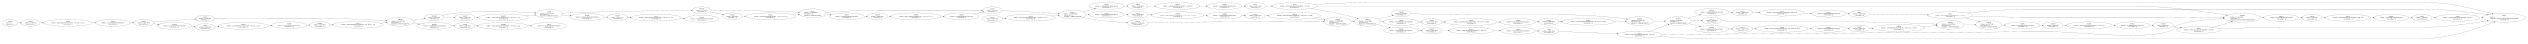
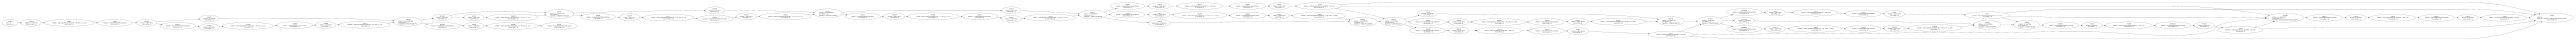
  digraph {
    fontname=Nunito
    rankdir=LR
    node [fontname=Nunito shape=oval]
    edge [fontname=Nunito]
    n1 [height=1.041 label="Node1\nmodule = cudnn.SpatialConvolution(256 -> 30, 1x1)\lreverseMap = {}" width=6.0052]
    n2 [height=1.3356 label="Node2\ninput = {}\lmapindex = {Node1,Node3,Node4,Node5,Node6}\lreverseMap = {}" width=5.7861]
    n3 [height=1.3356 label="Node33\nmodule = nn.JoinTable\lreverseMap = {}\lmapindex = {Node39,Node1}" width=3.5652]
    n4 [height=1.3356 label="Node36\nmodule = nn.JoinTable\lreverseMap = {}\lmapindex = {Node1,Node3,Node4,Node5}" width=5.0043]
    n5 [height=1.041 label="Node28\nmodule = nn.SpatialBatchNormalization\lreverseMap = {}" width=4.6805]
    n6 [height=1.041 label="Node46\nmodule = nn.Identity\lreverseMap = {}" width=2.6117]
    n7 [height=1.041 label="Node81\nmodule = nn.SpatialBatchNormalization\lreverseMap = {}" width=4.6805]
    n8 [height=1.041 label="Node31\nmodule = nn.SpatialBatchNormalization\lreverseMap = {}" width=4.6805]
    n9 [height=1.041 label="Node23\nmodule = cudnn.ReLU\lreverseMap = {}" width=2.8072]
    n10 [height=1.3356 label="Node40\nmodule = nn.CAddTable\lreverseMap = {}\lmapindex = {Node46,Node47}" width=3.7034]
    n11 [height=1.041 label="Node74\nmodule = cudnn.ReLU\lreverseMap = {}" width=2.8072]
    n12 [height=1.041 label="Node26\nmodule = cudnn.ReLU\lreverseMap = {}" width=2.8072]
    n13 [height=1.041 label="Node3\nmodule = cudnn.SpatialConvolution(256 -> 30, 1x1)\lreverseMap = {}" width=6.0052]
    n14 [height=1.3356 label="Node34\nmodule = nn.JoinTable\lreverseMap = {}\lmapindex = {Node40,Node3}" width=3.5652]
    n15 [height=1.041 label="Node29\nmodule = nn.SpatialBatchNormalization\lreverseMap = {}" width=4.6805]
    n16 [height=1.041 label="Node48\nmodule = nn.Identity\lreverseMap = {}" width=2.6117]
    n17 [height=1.041 label="Node82\nmodule = nn.SpatialBatchNormalization\lreverseMap = {}" width=4.6805]
    n18 [height=1.041 label="Node24\nmodule = cudnn.ReLU\lreverseMap = {}" width=2.8072]
    n19 [height=1.3356 label="Node41\nmodule = nn.CAddTable\lreverseMap = {}\lmapindex = {Node48,Node49}" width=3.7034]
    n20 [height=1.041 label="Node75\nmodule = cudnn.ReLU\lreverseMap = {}" width=2.8072]
    n21 [height=1.041 label="Node4\nmodule = cudnn.SpatialConvolution(256 -> 30, 1x1)\lreverseMap = {}" width=6.0052]
    n22 [height=1.3356 label="Node35\nmodule = nn.JoinTable\lreverseMap = {}\lmapindex = {Node41,Node4}" width=3.5652]
    n23 [height=1.041 label="Node30\nmodule = nn.SpatialBatchNormalization\lreverseMap = {}" width=4.6805]
    n24 [height=1.041 label="Node25\nmodule = cudnn.ReLU\lreverseMap = {}" width=2.8072]
    n25 [height=1.041 label="Node5\nmodule = cudnn.SpatialConvolution(256 -> 30, 1x1)\lreverseMap = {}" width=6.0052]
    n26 [height=1.041 label="Node6\nmodule = cudnn.SpatialConvolution(256 -> 30, 1x1)\lreverseMap = {}" width=6.0052]
    n27 [height=1.041 label="Node7\nmodule = cudnn.ReLU\lreverseMap = {}" width=2.8072]
    n28 [height=1.041 label="Node8\nmodule = cudnn.ReLU\lreverseMap = {}" width=2.8072]
    n29 [height=1.041 label="Node9\nmodule = cudnn.ReLU\lreverseMap = {}" width=2.8072]
    n30 [height=1.041 label="Node10\nmodule = cudnn.ReLU\lreverseMap = {}" width=2.8072]
    n31 [height=1.041 label="Node11\nmodule = cudnn.ReLU\lreverseMap = {}" width=2.8072]
    n32 [height=1.041 label="Node12\nmodule = nn.SpatialBatchNormalization\lreverseMap = {}" width=4.6805]
    n33 [height=1.041 label="Node13\nmodule = nn.SpatialBatchNormalization\lreverseMap = {}" width=4.6805]
    n34 [height=1.041 label="Node14\nmodule = nn.SpatialBatchNormalization\lreverseMap = {}" width=4.6805]
    n35 [height=1.041 label="Node15\nmodule = nn.SpatialBatchNormalization\lreverseMap = {}" width=4.6805]
    n36 [height=1.041 label="Node16\nmodule = nn.SpatialBatchNormalization\lreverseMap = {}" width=4.6805]
    n37 [height=1.041 label="Node17\nmodule = cudnn.SpatialConvolution(16 -> 256, 1x1)\lreverseMap = {}" width=6.0052]
    n38 [height=1.041 label="Node18\nmodule = cudnn.SpatialConvolution(46 -> 256, 1x1)\lreverseMap = {}" width=6.0052]
    n39 [height=1.041 label="Node19\nmodule = cudnn.SpatialConvolution(76 -> 256, 1x1)\lreverseMap = {}" width=6.0052]
    n40 [height=1.041 label="Node20\nmodule = cudnn.SpatialConvolution(106 -> 256, 1x1)\lreverseMap = {}" width=6.1434]
    n41 [height=1.041 label="Node21\nmodule = cudnn.SpatialConvolution(120 -> 256, 1x1)\lreverseMap = {}" width=6.1434]
    n42 [height=1.041 label="Node22\nmodule = cudnn.ReLU\lreverseMap = {}" width=2.8072]
    n43 [height=1.041 label="Node27\nmodule = nn.SpatialBatchNormalization\lreverseMap = {}" width=4.6805]
    n44 [height=1.3356 label="Node32\nmodule = nn.CAddTable\lreverseMap = {}\lmapindex = {Node37,Node38}" width=3.7034]
    n45 [height=1.041 label="Node44\nmapindex = nn.Identity\lreverseMap = {}" width=2.6117]
    n46 [height=1.041 label="Node80\nmodule = nn.SpatialBatchNormalization\lreverseMap = {}" width=4.6805]
    n47 [height=1.3356 label="Node39\nmodule = nn.CAddTable\lreverseMap = {}\lmapindex = {Node44,Node45}" width=3.7034]
    n48 [height=1.041 label="Node73\nmodule = cudnn.ReLU\lreverseMap = {}" width=2.8072]
    n49 [height=1.041 label="Node66\nmodule = cudnn.SpatialConvolution(16 -> 16, 17x17, 1,1, 8,8)\lreverseMap = {}" width=7.0968]
    n50 [height=1.041 label="Node67\nmodule = cudnn.SpatialConvolution(46 -> 46, 17x17, 1,1, 8,8)\lreverseMap = {}" width=7.0968]
    n51 [height=1.041 label="Node68\nmodule = cudnn.SpatialConvolution(76 -> 76, 17x17, 1,1, 8,8)\lreverseMap = {}" width=7.0968]
    n52 [height=1.041 label="Node37\nmodule = nn.Identity\lreverseMap = {}" width=2.6117]
    n53 [height=1.041 label="Node38\nmodule = cudnn.SpatialConvolution(16 -> 16, 3x3, 1,1, 1,1)\lreverseMap = {}" width=6.8442]
    n54 [height=1.3356 label="Node42\nmodule = nn.CAddTable\lreverseMap = {}\lmapindex = {Node50,Node51}" width=3.7034]
    n55 [height=1.041 label="Node72\nmodule = nn.SpatialBatchNormalization\lreverseMap = {}" width=4.6805]
    n56 [height=1.041 label="Node65\nmodule = cudnn.ReLU\lreverseMap = {}" width=2.8072]
    n57 [height=1.041 label="Node58\nmodule = cudnn.SpatialConvolution(16 -> 16, 3x3, 1,1, 1,1)\lreverseMap = {}" width=6.8442]
    n58 [height=1.041 label="Node43\nmodule = cudnn.ReLU\lreverseMap = {}" width=2.8072]
    n59 [height=1.041 label="Node45\nmodule = cudnn.SpatialConvolution(16 -> 16, 17x17, 1,1, 8,8)\lreverseMap = {}" width=7.0968]
    n60 [height=1.041 label="Node47\nmodule = cudnn.SpatialConvolution(46 -> 46, 17x17, 1,1, 8,8)\lreverseMap = {}" width=7.0968]
    n61 [height=1.041 label="Node49\nmodule = cudnn.SpatialConvolution(76 -> 76, 17x17, 1,1, 8,8)\lreverseMap = {}" width=7.0968]
    n62 [height=1.041 label="Node50\nmodule = nn.Identity\lreverseMap = {}" width=2.6117]
    n63 [height=1.041 label="Node51\nmodule = cudnn.SpatialConvolution(16 -> 16, 3x3, 1,1, 1,1)\lreverseMap = {}" width=6.8442]
    n64 [height=1.041 label="Node52\nmodule = nn.SpatialBatchNormalization\lreverseMap = {}" width=4.6805]
    n65 [height=1.041 label="Node53\nmodule = cudnn.ReLU\lreverseMap = {}" width=2.8072]
    n66 [height=1.041 label="Node54\nmodule = cudnn.ReLU\lreverseMap = {}" width=2.8072]
    n67 [height=1.041 label="Node55\nmodule = cudnn.ReLU\lreverseMap = {}" width=2.8072]
    n68 [height=1.3356 label="Node56\nmodule = nn.CAddTable\lreverseMap = {}\lmapindex = {Node62,Node63}" width=3.7034]
    n69 [height=1.041 label="Node86\nmodule = nn.SpatialBatchNormalization\lreverseMap = {}" width=4.6805]
    n70 [height=1.041 label="Node79\nmodule = cudnn.ReLU\lreverseMap = {}" width=2.8072]
    n71 [height=1.041 label="Node71\nmodule = cudnn.SpatialConvolution(16 -> 16, 3x3, 1,1, 1,1)\lreverseMap = {}" width=6.8442]
    n72 [height=1.041 label="Node57\nmodule = cudnn.ReLU\lreverseMap = {}" width=2.8072]
    n73 [height=1.041 label="Node59\nmodule = nn.SpatialBatchNormalization\lreverseMap = {}" width=4.6805]
    n74 [height=1.041 label="Node60\nmodule = nn.SpatialBatchNormalization\lreverseMap = {}" width=4.6805]
    n75 [height=1.041 label="Node61\nmodule = nn.SpatialBatchNormalization\lreverseMap = {}" width=4.6805]
    n76 [height=1.041 label="Node62\nmodule = nn.Identity\lreverseMap = {}" width=2.6117]
    n77 [height=1.041 label="Node70\nmodule = cudnn.ReLU\lreverseMap = {}" width=2.8072]
    n78 [height=1.041 label="Node63\nmodule = cudnn.SpatialConvolution(16 -> 16, 3x3, 1,1, 1,1)\lreverseMap = {}" width=6.8442]
    n79 [height=1.041 label="Node64\nmodule = nn.SpatialBatchNormalization\lreverseMap = {}" width=4.6805]
    n80 [height=1.3356 label="Node69\nmodule = nn.CAddTable\lreverseMap = {}\lmapindex = {Node76,Node77}" width=3.7034]
    n81 [height=1.041 label="Node92\nmodule = nn.SpatialBatchNormalization\lreverseMap = {}" width=4.6805]
    n82 [height=1.041 label="Node89\nmodule = cudnn.ReLU\lreverseMap = {}" width=2.8072]
    n83 [height=1.041 label="Node85\nmodule = cudnn.SpatialConvolution(16 -> 16, 3x3, 1,1, 1,1)\lreverseMap = {}" width=6.8442]
    n84 [height=1.041 label="Node76\nmodule = nn.Identity\lreverseMap = {}" width=2.6117]
    n85 [height=1.041 label="Node77\nmodule = cudnn.SpatialConvolution(16 -> 16, 3x3, 1,1, 1,1)\lreverseMap = {}" width=6.8442]
    n86 [height=1.041 label="Node78\nmodule = nn.SpatialBatchNormalization\lreverseMap = {}" width=4.6805]
    n87 [height=1.041 label="Node83\nmodule = cudnn.ReLU\lreverseMap = {}" width=2.8072]
    n88 [height=1.041 label="Node96\nmodule = nn.SpatialBatchNormalization\lreverseMap = {}" width=4.6805]
    n89 [height=1.041 label="Node94\nmodule = cudnn.ReLU\lreverseMap = {}" width=2.8072]
    n90 [height=1.041 label="Node91\nmodule = cudnn.SpatialConvolution(16 -> 16, 3x3, 1,1, 1,1)\lreverseMap = {}" width=6.8442]
    n91 [height=1.041 label="Node84\nmodule = cudnn.ReLU\lreverseMap = {}" width=2.8072]
    n92 [height=1.041 label="Node87\nmodule = nn.SpatialBatchNormalization\lreverseMap = {}" width=4.6805]
    n93 [height=1.041 label="Node88\nmodule = nn.SpatialBatchNormalization\lreverseMap = {}" width=4.6805]
    n94 [height=1.041 label="Node90\nmodule = cudnn.SpatialConvolution(3 -> 16, 5x5, 1,1, 2,2)\lreverseMap = {}" width=6.706]
    n95 [height=1.041 label="Node93\nmodule = nn.Identity\lreverseMap = {}" width=2.6117]
    n96 [height=1.041 label="Node95\ninput = {}\lreverseMap = {}" width=2.1497]
    n1 -> n2
    n1 -> n3
    n1 -> n4
    n3 -> n5
    n3 -> n6
    n3 -> n7
    n4 -> n8
    n5 -> n9
    n6 -> n10
    n7 -> n11
    n8 -> n12
    n9 -> n38
    n10 -> n14
    n11 -> n50
    n12 -> n41
    n13 -> n2
    n13 -> n4
    n13 -> n14
    n14 -> n15
    n14 -> n16
    n14 -> n17
    n15 -> n18
    n16 -> n19
    n17 -> n20
    n18 -> n39
    n19 -> n22
    n20 -> n51
    n21 -> n2
    n21 -> n4
    n21 -> n22
    n22 -> n23
    n23 -> n24
    n24 -> n40
    n25 -> n2
    n25 -> n4
    n26 -> n2
    n27 -> n1
    n28 -> n13
    n29 -> n21
    n30 -> n25
    n31 -> n26
    n32 -> n27
    n33 -> n28
    n34 -> n29
    n35 -> n30
    n36 -> n31
    n37 -> n32
    n38 -> n33
    n39 -> n34
    n40 -> n35
    n41 -> n36
    n42 -> n37
    n43 -> n42
    n44 -> n43
    n44 -> n45
    n44 -> n46
    n45 -> n47
    n46 -> n48
    n47 -> n3
    n48 -> n49
    n49 -> n73
    n50 -> n74
    n51 -> n75
    n52 -> n44
    n53 -> n44
    n54 -> n52
    n54 -> n55
    n55 -> n56
    n56 -> n57
    n57 -> n64
    n58 -> n53
    n59 -> n47
    n60 -> n10
    n61 -> n19
    n62 -> n54
    n63 -> n54
-   n64 -> n52
+   n64 -> n58
    n65 -> n59
    n66 -> n60
    n67 -> n61
    n68 -> n62
    n68 -> n69
    n69 -> n70
    n70 -> n71
    n71 -> n79
    n72 -> n63
    n73 -> n65
    n74 -> n66
    n75 -> n67
    n76 -> n68
    n76 -> n77
    n77 -> n78
    n78 -> n68
-   n62 -> n72
+   n79 -> n72
    n80 -> n76
    n80 -> n81
    n81 -> n82
    n82 -> n83
    n83 -> n86
    n84 -> n80
    n85 -> n80
    n87 -> n84
    n87 -> n88
    n88 -> n89
    n89 -> n90
    n90 -> n93
    n91 -> n85
    n92 -> n87
    n93 -> n91
    n94 -> n92
    n95 -> n94
    n96 -> n95
  }
